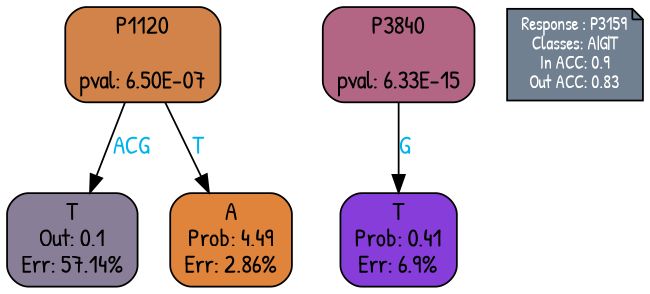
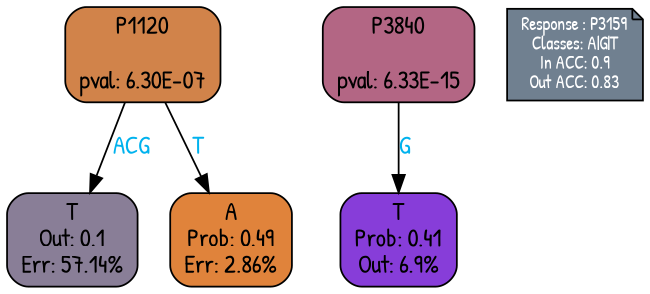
  digraph {
    fontname="Patrick Hand"
    ranksep=equally
    splines=polylines
    node [color=black fontname="Patrick Hand" shape=box style="filled, rounded"]
    edge [fontcolor=deepskyblue2 fontname="Patrick Hand"]
    n1 [fillcolor="#897e97" label="T\nOut: 0.1\nErr: 57.14%"]
-   n2 [fillcolor="#e0833b" label="A\nProb: 4.49\nErr: 2.86%"]
-   n3 [fillcolor="#873dd9" label="T\nProb: 0.41\nErr: 6.9%"]
+   n2 [fillcolor="#e0833b" label="A\nProb: 0.49\nErr: 2.86%"]
+   n3 [fillcolor="#873dd9" label="T\nProb: 0.41\nOut: 6.9%"]
    n4 [align=left fillcolor=slategray fontcolor=white fontsize=10 label="Response : P3159\nClasses: A|G|T\nIn ACC: 0.9\nOut ACC: 0.83\n" shape=note style=filled]
    n5 [fillcolor="#b36684" label="P3840\n\npval: 6.33E-15"]
-   n6 [fillcolor="#d1834a" label="P1120\n\npval: 6.50E-07"]
+   n6 [fillcolor="#d1834a" label="P1120\n\npval: 6.30E-07"]
    subgraph sub_1 {
      rank=same
      n1
      n2
      n3
    }
    subgraph sub_2 {
      rank=same
      n4
      n5
    }
    n5 -> n3 [label=G]
    n6 -> n1 [label=ACG]
    n6 -> n2 [label=T]
  }
